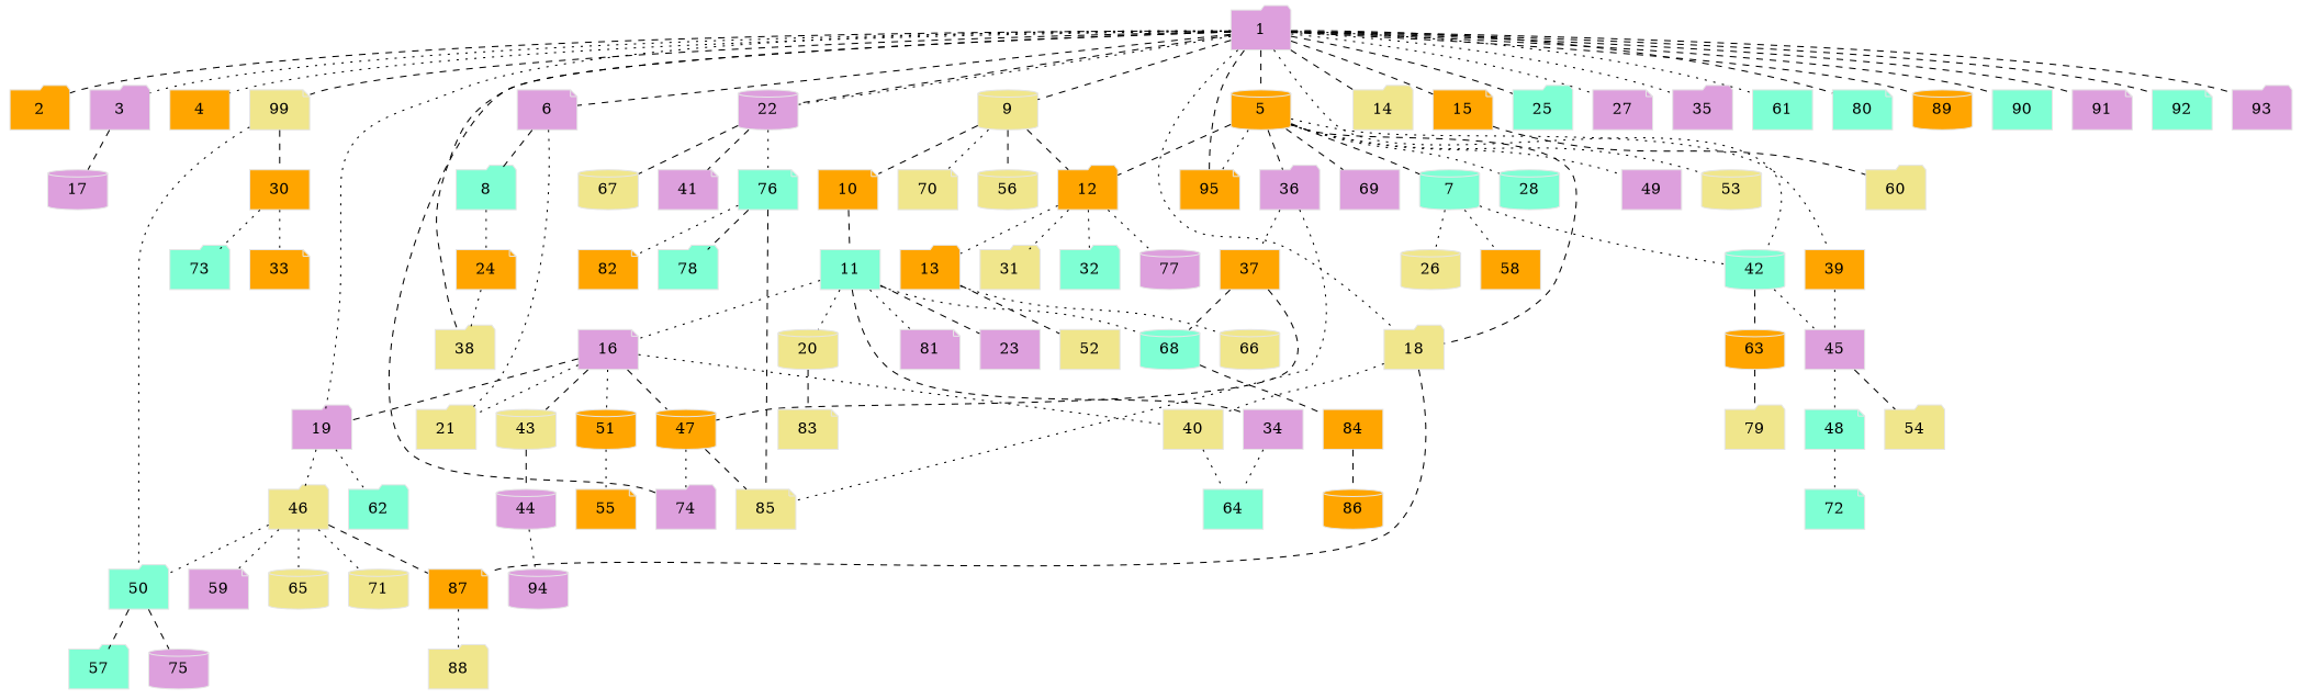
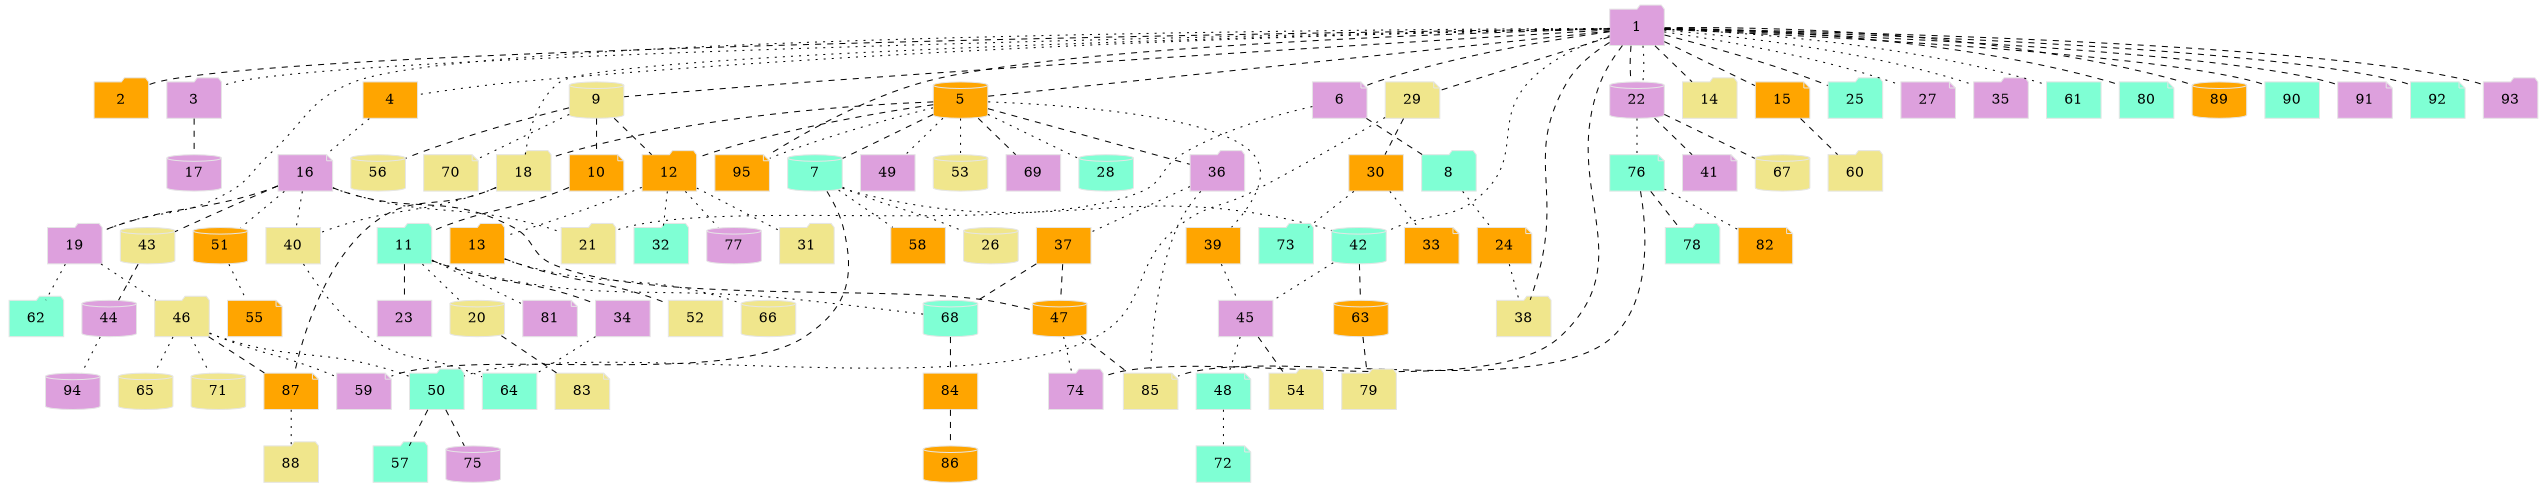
  graph {
    node [color=gray90 fillcolor=khaki shape=folder style=filled]
    edge [style=dotted]
    1 [fillcolor=plum]
    2 [fillcolor=orange]
    3 [fillcolor=plum]
    4 [fillcolor=orange shape=box]
    5 [fillcolor=orange shape=cylinder]
    6 [fillcolor=plum shape=note]
    9 [shape=cylinder]
    14
    15 [fillcolor=orange shape=note]
    18
    19 [fillcolor=plum]
    22 [fillcolor=plum shape=cylinder]
    25 [fillcolor=aquamarine]
    27 [fillcolor=plum shape=note]
-   29 [shape=note label=99]
+   29 [shape=note]
    35 [fillcolor=plum]
    38
    42 [fillcolor=aquamarine shape=cylinder]
    61 [fillcolor=aquamarine shape=box]
    74 [fillcolor=plum]
    80 [fillcolor=aquamarine shape=note]
    89 [fillcolor=orange shape=cylinder]
    90 [fillcolor=aquamarine shape=box]
    91 [fillcolor=plum shape=note]
    92 [fillcolor=aquamarine shape=note]
    93 [fillcolor=plum]
    95 [fillcolor=orange shape=note]
    17 [fillcolor=plum shape=cylinder]
    16 [fillcolor=plum shape=note]
    7 [fillcolor=aquamarine shape=cylinder]
    12 [fillcolor=orange]
    28 [fillcolor=aquamarine shape=cylinder]
    36 [fillcolor=plum]
    39 [fillcolor=orange shape=box]
    49 [fillcolor=plum shape=box]
    53 [shape=cylinder]
    69 [fillcolor=plum shape=box]
    8 [fillcolor=aquamarine]
    21
    10 [fillcolor=orange shape=note]
    56 [shape=cylinder]
    70 [shape=note]
    60
    40 [shape=box]
    87 [fillcolor=orange shape=note]
    46
    62 [fillcolor=aquamarine]
    41 [fillcolor=plum shape=note]
    67 [shape=cylinder]
    76 [fillcolor=aquamarine shape=note]
    30 [fillcolor=orange shape=box]
    50 [fillcolor=aquamarine]
    45 [fillcolor=plum shape=box]
    63 [fillcolor=orange shape=cylinder]
    43 [shape=cylinder]
    47 [fillcolor=orange shape=cylinder]
    51 [fillcolor=orange shape=cylinder]
    26 [shape=cylinder]
    58 [fillcolor=orange shape=box]
    59 [fillcolor=plum shape=note]
    13 [fillcolor=orange]
    31
    32 [fillcolor=aquamarine]
    77 [fillcolor=plum shape=cylinder]
    37 [fillcolor=orange shape=box]
    85 [shape=note]
    24 [fillcolor=orange shape=note]
    64 [fillcolor=aquamarine shape=box]
-   11 [fillcolor=aquamarine shape=box]
+   11 [fillcolor=aquamarine]
    20 [shape=cylinder]
    23 [fillcolor=plum shape=box]
    34 [fillcolor=plum shape=box]
    68 [fillcolor=aquamarine shape=cylinder]
    81 [fillcolor=plum shape=note]
    83 [shape=note]
    84 [fillcolor=orange shape=box]
    52 [shape=box]
    66 [shape=cylinder]
    44 [fillcolor=plum shape=cylinder]
    55 [fillcolor=orange shape=note]
    88
    65 [shape=cylinder]
    71 [shape=cylinder]
    73 [fillcolor=aquamarine]
    78 [fillcolor=aquamarine]
    82 [fillcolor=orange shape=note]
    33 [fillcolor=orange shape=note]
    57 [fillcolor=aquamarine]
    75 [fillcolor=plum shape=cylinder]
    48 [fillcolor=aquamarine shape=note]
    54
    79
    94 [fillcolor=plum shape=cylinder]
    72 [fillcolor=aquamarine shape=note]
    86 [fillcolor=orange shape=cylinder]
    1 -- 2 [style=dashed]
    1 -- 3
    1 -- 4
    1 -- 5 [style=dashed]
    1 -- 6 [style=dashed]
    1 -- 9 [style=dashed]
    1 -- 14 [style=dashed]
    1 -- 15 [style=dashed]
    1 -- 18
    1 -- 19
    1 -- 22 [style=dashed]
    1 -- 22
    1 -- 25 [style=dashed]
    1 -- 27
    1 -- 29 [style=dashed]
    1 -- 35
    1 -- 38 [style=dashed]
    1 -- 42
    1 -- 61
    1 -- 74 [style=dashed]
    1 -- 80 [style=dashed]
    1 -- 89 [style=dashed]
    1 -- 90 [style=dashed]
    1 -- 91 [style=dashed]
    1 -- 92 [style=dashed]
    1 -- 93 [style=dashed]
    1 -- 95 [style=dashed]
    3 -- 17 [style=dashed]
-   11 -- 16
+   4 -- 16
    5 -- 18 [style=dashed]
    5 -- 95
    5 -- 7 [style=dashed]
    5 -- 12 [style=dashed]
    5 -- 28
    5 -- 36 [style=dashed]
    5 -- 39
    5 -- 49
    5 -- 53
    5 -- 69 [style=dashed]
    6 -- 8 [style=dashed]
    6 -- 21
    9 -- 12 [style=dashed]
    9 -- 10 [style=dashed]
    9 -- 56 [style=dashed]
    9 -- 70
    15 -- 60 [style=dashed]
    18 -- 40
    18 -- 87 [style=dashed]
    19 -- 46
    19 -- 62
    22 -- 41 [style=dashed]
    22 -- 67 [style=dashed]
    22 -- 76
    29 -- 30 [style=dashed]
    29 -- 50
    42 -- 45
    42 -- 63 [style=dashed]
    16 -- 19 [style=dashed]
    16 -- 21
    16 -- 40
    16 -- 43 [style=dashed]
    16 -- 47 [style=dashed]
    16 -- 51
    7 -- 42
    7 -- 26
    7 -- 58
+   7 -- 59 [style=dashed]
    12 -- 13
    12 -- 31
    12 -- 32
    12 -- 77
    36 -- 37
    36 -- 85
    39 -- 45
    8 -- 24
    10 -- 11 [style=dashed]
    40 -- 64
    87 -- 88
    46 -- 87 [style=dashed]
    46 -- 50
    46 -- 59
    46 -- 65
    46 -- 71
    76 -- 85 [style=dashed]
    76 -- 78 [style=dashed]
    76 -- 82
    30 -- 73
    30 -- 33
    50 -- 57 [style=dashed]
    50 -- 75 [style=dashed]
    45 -- 48
    45 -- 54 [style=dashed]
    63 -- 79 [style=dashed]
    43 -- 44 [style=dashed]
    47 -- 74
    47 -- 85 [style=dashed]
    51 -- 55
    13 -- 52 [style=dashed]
    13 -- 66
    37 -- 47 [style=dashed]
    37 -- 68 [style=dashed]
    24 -- 38
    11 -- 20
    11 -- 23 [style=dashed]
    11 -- 34 [style=dashed]
    11 -- 68
    11 -- 81
    20 -- 83 [style=dashed]
    34 -- 64
    68 -- 84 [style=dashed]
    84 -- 86 [style=dashed]
    44 -- 94
    48 -- 72
  }
